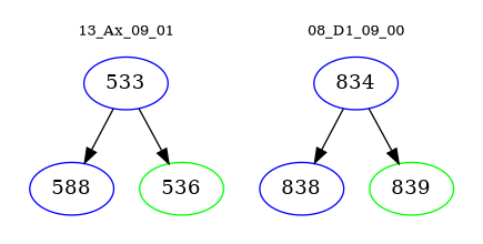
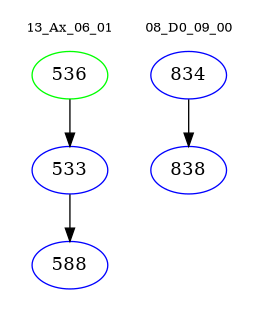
  digraph {
    node [color=blue]
    edge [color=black]
    n1 [label=533]
    n2 [label=588]
    n3 [color=green label=536]
    n4 [label=834]
    n5 [label=838]
-   n6 [color=green label=839]
    subgraph cluster_1 {
      color=white
      fontsize=10
-     label="13_Ax_09_01"
+     label="13_Ax_06_01"
      n1
      n2
      n3
    }
    subgraph cluster_2 {
      color=white
      fontsize=10
-     label="08_D1_09_00"
+     label="08_D0_09_00"
      n4
      n5
-     n6
    }
    n1 -> n2
-   n1 -> n3
+   n3 -> n1
    n4 -> n5
-   n4 -> n6
  }
